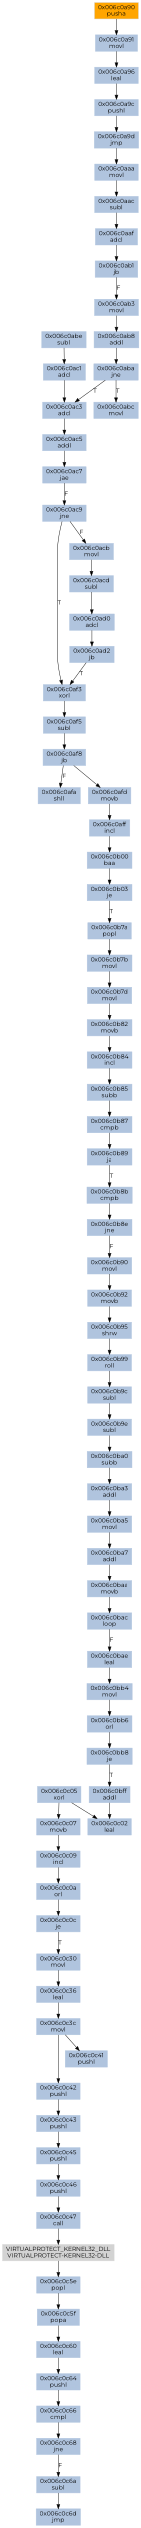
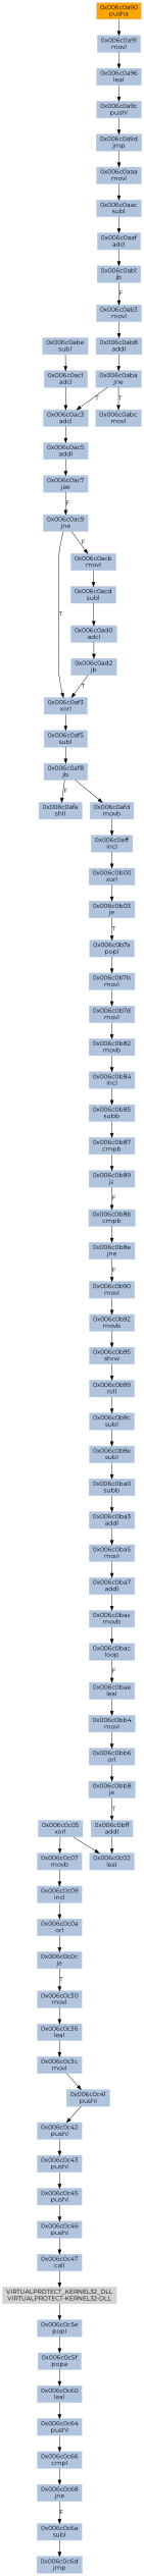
  strict digraph {
    fontname=Montserrat
    node [color=lightsteelblue fillcolor=lightsteelblue fontname=Montserrat shape=rectangle style=filled]
    edge [color="#000000" fontname=Montserrat]
    n1 [label="0x006c0ab3\nmovl"]
    n2 [label="0x006c0ab8\naddl"]
    n3 [label="0x006c0aba\njne"]
    n4 [label="0x006c0abc\nmovl"]
    n5 [label="0x006c0ac3\nadcl"]
    n6 [label="0x006c0c0a\norl"]
    n7 [label="0x006c0c0c\nje"]
    n8 [label="0x006c0c30\nmovl"]
    n9 [label="0x006c0c36\nleal"]
    n10 [label="0x006c0bae\nleal"]
    n11 [label="0x006c0bb4\nmovl"]
    n12 [label="0x006c0bb6\norl"]
    n13 [label="0x006c0bb8\nje"]
    n14 [label="0x006c0b9c\nsubl"]
    n15 [label="0x006c0b9e\nsubl"]
    n16 [label="0x006c0ba0\nsubb"]
    n17 [label="0x006c0ba3\naddl"]
    n18 [label="0x006c0aac\nsubl"]
    n19 [label="0x006c0aaf\nadcl"]
    n20 [label="0x006c0ab1\njb"]
    n21 [label="0x006c0ad2\njb"]
    n22 [label="0x006c0af3\nxorl"]
    n23 [label="0x006c0af5\nsubl"]
    n24 [label="0x006c0af8\njb"]
    n25 [label="0x006c0c42\npushl"]
    n26 [label="0x006c0c43\npushl"]
    n27 [label="0x006c0c45\npushl"]
    n28 [label="0x006c0c46\npushl"]
    n29 [label="0x006c0ba7\naddl"]
    n30 [label="0x006c0baa\nmovb"]
    n31 [label="0x006c0bac\nloop"]
    n32 [label="0x006c0c07\nmovb"]
    n33 [label="0x006c0c09\nincl"]
    n34 [label="0x006c0acb\nmovl"]
    n35 [label="0x006c0acd\nsubl"]
    n36 [label="0x006c0ad0\nadcl"]
    n37 [label="0x006c0c60\nleal"]
    n38 [label="0x006c0c64\npushl"]
    n39 [label="0x006c0c66\ncmpl"]
    n40 [label="0x006c0c68\njne"]
    n41 [label="0x006c0bff\naddl"]
    n42 [label="0x006c0c02\nleal"]
    n43 [label="0x006c0c05\nxorl"]
    n44 [label="0x006c0b7d\nmovl"]
    n45 [label="0x006c0b82\nmovb"]
    n46 [label="0x006c0b84\nincl"]
    n47 [label="0x006c0b85\nsubb"]
    n48 [label="0x006c0c6a\nsubl"]
    n49 [label="0x006c0c6d\njmp"]
-   n50 [label="0x006c0b00\nbaa"]
+   n50 [label="0x006c0b00\nxorl"]
    n51 [label="0x006c0b03\nje"]
    n52 [label="0x006c0b7a\npopl"]
    n53 [label="0x006c0b7b\nmovl"]
    n54 [label="0x006c0c47\ncall"]
    n55 [label="0x006c0afa\nshll"]
    n56 [label="0x006c0afd\nmovb"]
    n57 [label="0x006c0b99\nroll"]
    n58 [label="0x006c0c3c\nmovl"]
    n59 [label="0x006c0c41\npushl"]
    n60 [label="0x006c0ac5\naddl"]
    n61 [label="0x006c0aff\nincl"]
    n62 [label="0x006c0a91\nmovl"]
    n63 [label="0x006c0a96\nleal"]
    n64 [label="0x006c0a9c\npushl"]
    n65 [label="0x006c0a9d\njmp"]
    n66 [label="0x006c0aaa\nmovl"]
    n67 [label="0x006c0b87\ncmpb"]
    n68 [label="0x006c0b89\nja"]
    n69 [label="0x006c0ac9\njne"]
    n70 [color=lightgrey fillcolor=lightgrey label="VIRTUALPROTECT_KERNEL32_DLL\nVIRTUALPROTECT-KERNEL32-DLL"]
    n71 [label="0x006c0c5e\npopl"]
    n72 [color=lightgrey fillcolor=orange label="0x006c0a90\npusha"]
    n73 [label="0x006c0abe\nsubl"]
    n74 [label="0x006c0ac1\nadcl"]
    n75 [label="0x006c0b8e\njne"]
    n76 [label="0x006c0b90\nmovl"]
    n77 [label="0x006c0b92\nmovb"]
    n78 [label="0x006c0b95\nshrw"]
    n79 [label="0x006c0c5f\npopa"]
    n80 [label="0x006c0b8b\ncmpb"]
    n81 [label="0x006c0ba5\nmovl"]
    n82 [label="0x006c0ac7\njae"]
    n1 -> n2
    n2 -> n3
    n3 -> n4 [label=T]
    n3 -> n5 [label=T]
    n5 -> n60
    n6 -> n7
    n7 -> n8 [label=T]
    n8 -> n9
    n9 -> n58
    n10 -> n11
    n11 -> n12
    n12 -> n13
    n13 -> n41 [label=T]
    n14 -> n15
    n15 -> n16
    n16 -> n17
    n17 -> n81
    n18 -> n19
    n19 -> n20
    n20 -> n1 [label=F]
    n21 -> n22 [label=T]
    n22 -> n23
    n23 -> n24
    n24 -> n55 [label=F]
    n24 -> n56
    n25 -> n26
    n26 -> n27
    n27 -> n28
    n28 -> n54
    n29 -> n30
    n30 -> n31
    n31 -> n10 [label=F]
    n32 -> n33
    n33 -> n6
    n34 -> n35
    n35 -> n36
    n36 -> n21
    n37 -> n38
    n38 -> n39
    n39 -> n40
    n40 -> n48 [label=F]
    n41 -> n42
    n43 -> n32
    n43 -> n42
    n44 -> n45
    n45 -> n46
    n46 -> n47
    n47 -> n67
    n48 -> n49
    n50 -> n51
    n51 -> n52 [label=T]
    n52 -> n53
    n53 -> n44
    n54 -> n70
    n56 -> n61
    n57 -> n14
    n58 -> n59
-   n58 -> n25
+   n59 -> n25
    n60 -> n82
    n61 -> n50
    n62 -> n63
    n63 -> n64
    n64 -> n65
    n65 -> n66
    n66 -> n18
    n67 -> n68
-   n68 -> n80 [label=T]
+   n68 -> n80 [label=F]
    n69 -> n22 [label=T]
    n69 -> n34 [label=F]
    n70 -> n71
    n71 -> n79
    n72 -> n62
    n73 -> n74
    n74 -> n5
    n75 -> n76 [label=F]
    n76 -> n77
    n77 -> n78
    n78 -> n57
    n79 -> n37
    n80 -> n75
    n81 -> n29
    n82 -> n69 [label=F]
  }
